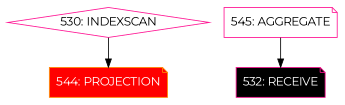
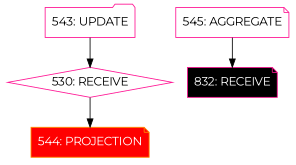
  digraph {
    fontname=Montserrat
    node [color=deeppink fontname=Montserrat shape=note]
    edge [fontname=Montserrat]
-   n1 [label="530: INDEXSCAN" shape=diamond]
+   n1 [label="530: RECEIVE" shape=diamond]
    n2 [color=darkorange fillcolor=red fontcolor=white label="544: PROJECTION" style=filled]
-   n4 [fillcolor=black fontcolor=white label="532: RECEIVE" style=filled]
+   n3 [label="543: UPDATE" shape=folder]
+   n4 [fillcolor=black fontcolor=white label="832: RECEIVE" style=filled]
    n5 [label="545: AGGREGATE"]
    n1 -> n2
+   n3 -> n1
    n5 -> n4
  }
